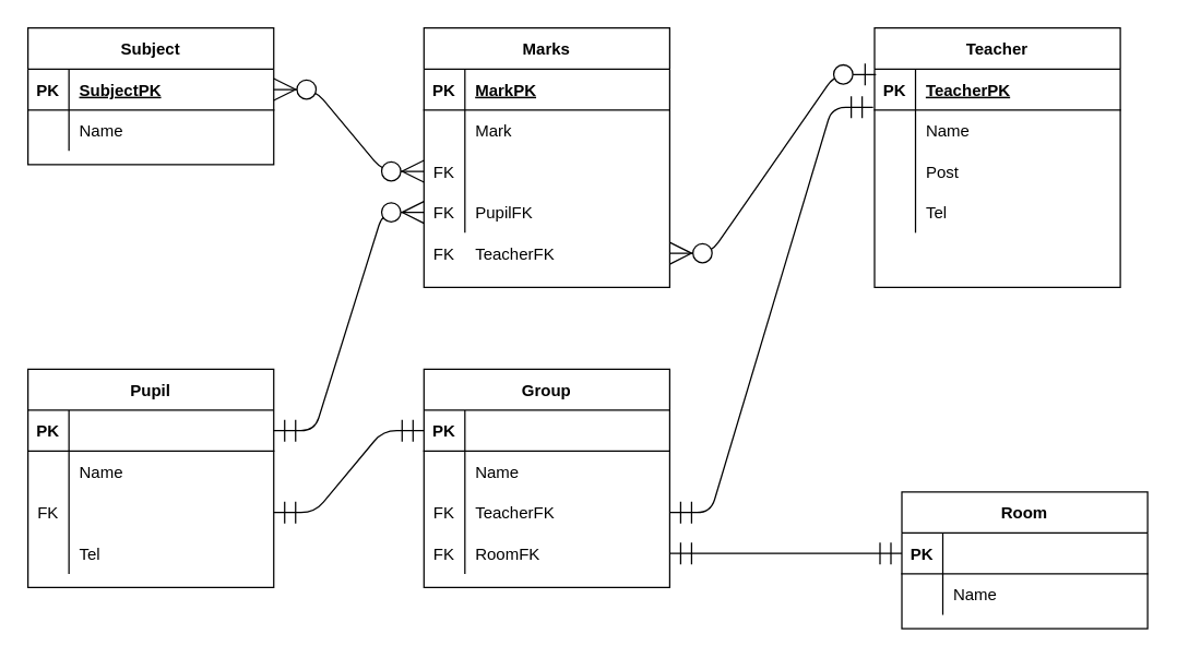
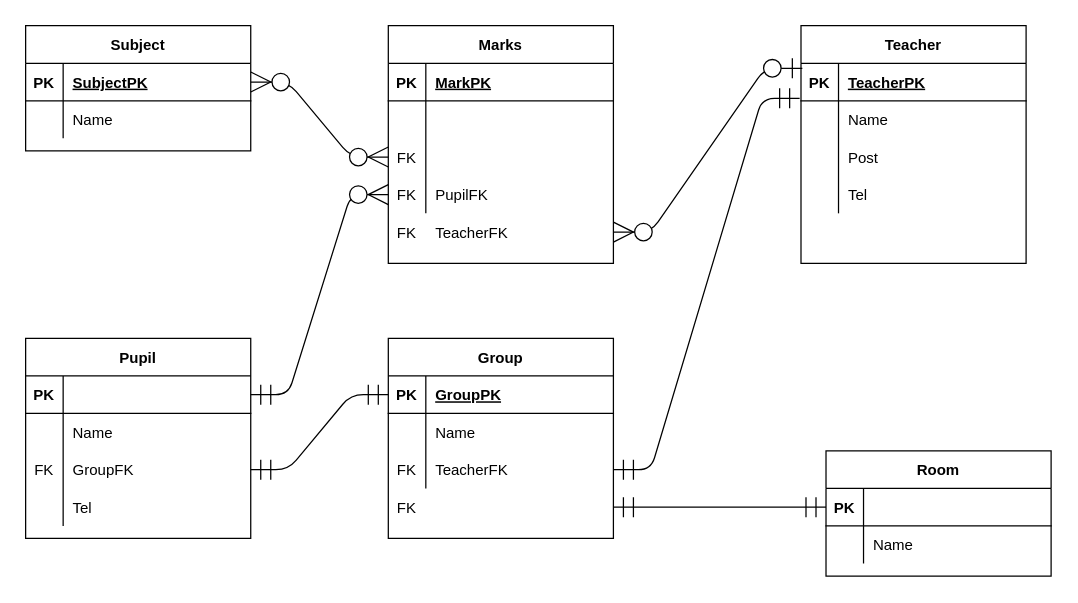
  <mxCell id="0" />
  <mxCell id="1" parent="0" />
  <mxCell id="2" value="Pupil" style="shape=table;startSize=30;container=1;collapsible=1;childLayout=tableLayout;fixedRows=1;rowLines=0;fontStyle=1;align=center;resizeLast=1;hachureGap=4;pointerEvents=0;" vertex="1" parent="1"><mxGeometry x="20" y="270" width="180" height="160" as="geometry" /></mxCell>
  <mxCell id="3" value="" style="shape=partialRectangle;collapsible=0;dropTarget=0;pointerEvents=0;fillColor=none;top=0;left=0;bottom=1;right=0;points=[[0,0.5],[1,0.5]];portConstraint=eastwest;" vertex="1" parent="2"><mxGeometry y="30" width="180" height="30" as="geometry" /></mxCell>
  <mxCell id="4" value="PK" style="shape=partialRectangle;connectable=0;fillColor=none;top=0;left=0;bottom=0;right=0;fontStyle=1;overflow=hidden;" vertex="1" parent="3"><mxGeometry width="30" height="30" as="geometry"><mxRectangle width="30" height="30" as="alternateBounds" /></mxGeometry></mxCell>
  <mxCell id="5" value="" style="shape=partialRectangle;collapsible=0;dropTarget=0;pointerEvents=0;fillColor=none;top=0;left=0;bottom=0;right=0;points=[[0,0.5],[1,0.5]];portConstraint=eastwest;" vertex="1" parent="2"><mxGeometry y="60" width="180" height="30" as="geometry" /></mxCell>
  <mxCell id="6" value="" style="shape=partialRectangle;connectable=0;fillColor=none;top=0;left=0;bottom=0;right=0;editable=1;overflow=hidden;" vertex="1" parent="5"><mxGeometry width="30" height="30" as="geometry"><mxRectangle width="30" height="30" as="alternateBounds" /></mxGeometry></mxCell>
  <mxCell id="7" value="Name" style="shape=partialRectangle;connectable=0;fillColor=none;top=0;left=0;bottom=0;right=0;align=left;spacingLeft=6;overflow=hidden;" vertex="1" parent="5"><mxGeometry x="30" width="150" height="30" as="geometry"><mxRectangle width="150" height="30" as="alternateBounds" /></mxGeometry></mxCell>
  <mxCell id="8" value="" style="shape=partialRectangle;collapsible=0;dropTarget=0;pointerEvents=0;fillColor=none;top=0;left=0;bottom=0;right=0;points=[[0,0.5],[1,0.5]];portConstraint=eastwest;" vertex="1" parent="2"><mxGeometry y="90" width="180" height="30" as="geometry" /></mxCell>
  <mxCell id="9" value="FK" style="shape=partialRectangle;connectable=0;fillColor=none;top=0;left=0;bottom=0;right=0;editable=1;overflow=hidden;" vertex="1" parent="8"><mxGeometry width="30" height="30" as="geometry"><mxRectangle width="30" height="30" as="alternateBounds" /></mxGeometry></mxCell>
+ <mxCell id="10" value="GroupFK" style="shape=partialRectangle;connectable=0;fillColor=none;top=0;left=0;bottom=0;right=0;align=left;spacingLeft=6;overflow=hidden;" vertex="1" parent="8"><mxGeometry x="30" width="150" height="30" as="geometry"><mxRectangle width="150" height="30" as="alternateBounds" /></mxGeometry></mxCell>
  <mxCell id="11" value="" style="shape=partialRectangle;collapsible=0;dropTarget=0;pointerEvents=0;fillColor=none;top=0;left=0;bottom=0;right=0;points=[[0,0.5],[1,0.5]];portConstraint=eastwest;" vertex="1" parent="2"><mxGeometry y="120" width="180" height="30" as="geometry" /></mxCell>
  <mxCell id="12" value="" style="shape=partialRectangle;connectable=0;fillColor=none;top=0;left=0;bottom=0;right=0;editable=1;overflow=hidden;" vertex="1" parent="11"><mxGeometry width="30" height="30" as="geometry"><mxRectangle width="30" height="30" as="alternateBounds" /></mxGeometry></mxCell>
  <mxCell id="13" value="Tel" style="shape=partialRectangle;connectable=0;fillColor=none;top=0;left=0;bottom=0;right=0;align=left;spacingLeft=6;overflow=hidden;" vertex="1" parent="11"><mxGeometry x="30" width="150" height="30" as="geometry"><mxRectangle width="150" height="30" as="alternateBounds" /></mxGeometry></mxCell>
  <mxCell id="14" value="Room" style="shape=table;startSize=30;container=1;collapsible=1;childLayout=tableLayout;fixedRows=1;rowLines=0;fontStyle=1;align=center;resizeLast=1;hachureGap=4;pointerEvents=0;" vertex="1" parent="1"><mxGeometry x="660" y="360" width="180" height="100" as="geometry" /></mxCell>
  <mxCell id="15" value="" style="shape=partialRectangle;collapsible=0;dropTarget=0;pointerEvents=0;fillColor=none;top=0;left=0;bottom=1;right=0;points=[[0,0.5],[1,0.5]];portConstraint=eastwest;" vertex="1" parent="14"><mxGeometry y="30" width="180" height="30" as="geometry" /></mxCell>
  <mxCell id="16" value="PK" style="shape=partialRectangle;connectable=0;fillColor=none;top=0;left=0;bottom=0;right=0;fontStyle=1;overflow=hidden;" vertex="1" parent="15"><mxGeometry width="30" height="30" as="geometry"><mxRectangle width="30" height="30" as="alternateBounds" /></mxGeometry></mxCell>
  <mxCell id="17" value="" style="shape=partialRectangle;collapsible=0;dropTarget=0;pointerEvents=0;fillColor=none;top=0;left=0;bottom=0;right=0;points=[[0,0.5],[1,0.5]];portConstraint=eastwest;" vertex="1" parent="14"><mxGeometry y="60" width="180" height="30" as="geometry" /></mxCell>
  <mxCell id="18" value="" style="shape=partialRectangle;connectable=0;fillColor=none;top=0;left=0;bottom=0;right=0;editable=1;overflow=hidden;" vertex="1" parent="17"><mxGeometry width="30" height="30" as="geometry"><mxRectangle width="30" height="30" as="alternateBounds" /></mxGeometry></mxCell>
  <mxCell id="19" value="Name" style="shape=partialRectangle;connectable=0;fillColor=none;top=0;left=0;bottom=0;right=0;align=left;spacingLeft=6;overflow=hidden;" vertex="1" parent="17"><mxGeometry x="30" width="150" height="30" as="geometry"><mxRectangle width="150" height="30" as="alternateBounds" /></mxGeometry></mxCell>
  <mxCell id="20" value="Subject" style="shape=table;startSize=30;container=1;collapsible=1;childLayout=tableLayout;fixedRows=1;rowLines=0;fontStyle=1;align=center;resizeLast=1;hachureGap=4;pointerEvents=0;" vertex="1" parent="1"><mxGeometry x="20" y="20" width="180" height="100" as="geometry" /></mxCell>
  <mxCell id="21" value="" style="shape=partialRectangle;collapsible=0;dropTarget=0;pointerEvents=0;fillColor=none;top=0;left=0;bottom=1;right=0;points=[[0,0.5],[1,0.5]];portConstraint=eastwest;" vertex="1" parent="20"><mxGeometry y="30" width="180" height="30" as="geometry" /></mxCell>
  <mxCell id="22" value="PK" style="shape=partialRectangle;connectable=0;fillColor=none;top=0;left=0;bottom=0;right=0;fontStyle=1;overflow=hidden;" vertex="1" parent="21"><mxGeometry width="30" height="30" as="geometry"><mxRectangle width="30" height="30" as="alternateBounds" /></mxGeometry></mxCell>
  <mxCell id="23" value="SubjectPK" style="shape=partialRectangle;connectable=0;fillColor=none;top=0;left=0;bottom=0;right=0;align=left;spacingLeft=6;fontStyle=5;overflow=hidden;" vertex="1" parent="21"><mxGeometry x="30" width="150" height="30" as="geometry"><mxRectangle width="150" height="30" as="alternateBounds" /></mxGeometry></mxCell>
  <mxCell id="24" value="" style="shape=partialRectangle;collapsible=0;dropTarget=0;pointerEvents=0;fillColor=none;top=0;left=0;bottom=0;right=0;points=[[0,0.5],[1,0.5]];portConstraint=eastwest;" vertex="1" parent="20"><mxGeometry y="60" width="180" height="30" as="geometry" /></mxCell>
  <mxCell id="25" value="" style="shape=partialRectangle;connectable=0;fillColor=none;top=0;left=0;bottom=0;right=0;editable=1;overflow=hidden;" vertex="1" parent="24"><mxGeometry width="30" height="30" as="geometry"><mxRectangle width="30" height="30" as="alternateBounds" /></mxGeometry></mxCell>
  <mxCell id="26" value="Name" style="shape=partialRectangle;connectable=0;fillColor=none;top=0;left=0;bottom=0;right=0;align=left;spacingLeft=6;overflow=hidden;" vertex="1" parent="24"><mxGeometry x="30" width="150" height="30" as="geometry"><mxRectangle width="150" height="30" as="alternateBounds" /></mxGeometry></mxCell>
  <mxCell id="27" value="Group" style="shape=table;startSize=30;container=1;collapsible=1;childLayout=tableLayout;fixedRows=1;rowLines=0;fontStyle=1;align=center;resizeLast=1;hachureGap=4;pointerEvents=0;" vertex="1" parent="1"><mxGeometry x="310" y="270" width="180" height="160" as="geometry" /></mxCell>
  <mxCell id="28" value="" style="shape=partialRectangle;collapsible=0;dropTarget=0;pointerEvents=0;fillColor=none;top=0;left=0;bottom=1;right=0;points=[[0,0.5],[1,0.5]];portConstraint=eastwest;" vertex="1" parent="27"><mxGeometry y="30" width="180" height="30" as="geometry" /></mxCell>
  <mxCell id="29" value="PK" style="shape=partialRectangle;connectable=0;fillColor=none;top=0;left=0;bottom=0;right=0;fontStyle=1;overflow=hidden;" vertex="1" parent="28"><mxGeometry width="30" height="30" as="geometry"><mxRectangle width="30" height="30" as="alternateBounds" /></mxGeometry></mxCell>
+ <mxCell id="30" value="GroupPK" style="shape=partialRectangle;connectable=0;fillColor=none;top=0;left=0;bottom=0;right=0;align=left;spacingLeft=6;fontStyle=5;overflow=hidden;" vertex="1" parent="28"><mxGeometry x="30" width="150" height="30" as="geometry"><mxRectangle width="150" height="30" as="alternateBounds" /></mxGeometry></mxCell>
  <mxCell id="31" value="" style="shape=partialRectangle;collapsible=0;dropTarget=0;pointerEvents=0;fillColor=none;top=0;left=0;bottom=0;right=0;points=[[0,0.5],[1,0.5]];portConstraint=eastwest;" vertex="1" parent="27"><mxGeometry y="60" width="180" height="30" as="geometry" /></mxCell>
  <mxCell id="32" value="" style="shape=partialRectangle;connectable=0;fillColor=none;top=0;left=0;bottom=0;right=0;editable=1;overflow=hidden;" vertex="1" parent="31"><mxGeometry width="30" height="30" as="geometry"><mxRectangle width="30" height="30" as="alternateBounds" /></mxGeometry></mxCell>
  <mxCell id="33" value="Name" style="shape=partialRectangle;connectable=0;fillColor=none;top=0;left=0;bottom=0;right=0;align=left;spacingLeft=6;overflow=hidden;" vertex="1" parent="31"><mxGeometry x="30" width="150" height="30" as="geometry"><mxRectangle width="150" height="30" as="alternateBounds" /></mxGeometry></mxCell>
  <mxCell id="34" value="" style="shape=partialRectangle;collapsible=0;dropTarget=0;pointerEvents=0;fillColor=none;top=0;left=0;bottom=0;right=0;points=[[0,0.5],[1,0.5]];portConstraint=eastwest;" vertex="1" parent="27"><mxGeometry y="90" width="180" height="30" as="geometry" /></mxCell>
  <mxCell id="35" value="FK" style="shape=partialRectangle;connectable=0;fillColor=none;top=0;left=0;bottom=0;right=0;editable=1;overflow=hidden;" vertex="1" parent="34"><mxGeometry width="30" height="30" as="geometry"><mxRectangle width="30" height="30" as="alternateBounds" /></mxGeometry></mxCell>
  <mxCell id="36" value="TeacherFK" style="shape=partialRectangle;connectable=0;fillColor=none;top=0;left=0;bottom=0;right=0;align=left;spacingLeft=6;overflow=hidden;" vertex="1" parent="34"><mxGeometry x="30" width="150" height="30" as="geometry"><mxRectangle width="150" height="30" as="alternateBounds" /></mxGeometry></mxCell>
  <mxCell id="37" value="" style="shape=partialRectangle;collapsible=0;dropTarget=0;pointerEvents=0;fillColor=none;top=0;left=0;bottom=0;right=0;points=[[0,0.5],[1,0.5]];portConstraint=eastwest;" vertex="1" parent="27"><mxGeometry y="120" width="180" height="30" as="geometry" /></mxCell>
  <mxCell id="38" value="FK" style="shape=partialRectangle;connectable=0;fillColor=none;top=0;left=0;bottom=0;right=0;editable=1;overflow=hidden;" vertex="1" parent="37"><mxGeometry width="30" height="30" as="geometry"><mxRectangle width="30" height="30" as="alternateBounds" /></mxGeometry></mxCell>
- <mxCell id="39" value="RoomFK" style="shape=partialRectangle;connectable=0;fillColor=none;top=0;left=0;bottom=0;right=0;align=left;spacingLeft=6;overflow=hidden;" vertex="1" parent="37"><mxGeometry x="30" width="150" height="30" as="geometry"><mxRectangle width="150" height="30" as="alternateBounds" /></mxGeometry></mxCell>
  <mxCell id="40" value="" style="group" vertex="1" connectable="0" parent="1"><mxGeometry x="310" y="20" width="180" height="190" as="geometry" /></mxCell>
  <mxCell id="41" value="Marks" style="shape=table;startSize=30;container=1;collapsible=1;childLayout=tableLayout;fixedRows=1;rowLines=0;fontStyle=1;align=center;resizeLast=1;hachureGap=4;pointerEvents=0;" vertex="1" parent="40"><mxGeometry width="180" height="190" as="geometry" /></mxCell>
  <mxCell id="42" value="" style="shape=partialRectangle;collapsible=0;dropTarget=0;pointerEvents=0;fillColor=none;top=0;left=0;bottom=1;right=0;points=[[0,0.5],[1,0.5]];portConstraint=eastwest;" vertex="1" parent="41"><mxGeometry y="30" width="180" height="30" as="geometry" /></mxCell>
  <mxCell id="43" value="PK" style="shape=partialRectangle;connectable=0;fillColor=none;top=0;left=0;bottom=0;right=0;fontStyle=1;overflow=hidden;" vertex="1" parent="42"><mxGeometry width="30" height="30" as="geometry"><mxRectangle width="30" height="30" as="alternateBounds" /></mxGeometry></mxCell>
  <mxCell id="44" value="MarkPK" style="shape=partialRectangle;connectable=0;fillColor=none;top=0;left=0;bottom=0;right=0;align=left;spacingLeft=6;fontStyle=5;overflow=hidden;" vertex="1" parent="42"><mxGeometry x="30" width="150" height="30" as="geometry"><mxRectangle width="150" height="30" as="alternateBounds" /></mxGeometry></mxCell>
  <mxCell id="45" value="" style="shape=partialRectangle;collapsible=0;dropTarget=0;pointerEvents=0;fillColor=none;top=0;left=0;bottom=0;right=0;points=[[0,0.5],[1,0.5]];portConstraint=eastwest;" vertex="1" parent="41"><mxGeometry y="60" width="180" height="30" as="geometry" /></mxCell>
  <mxCell id="46" value="" style="shape=partialRectangle;connectable=0;fillColor=none;top=0;left=0;bottom=0;right=0;editable=1;overflow=hidden;" vertex="1" parent="45"><mxGeometry width="30" height="30" as="geometry"><mxRectangle width="30" height="30" as="alternateBounds" /></mxGeometry></mxCell>
- <mxCell id="47" value="Mark" style="shape=partialRectangle;connectable=0;fillColor=none;top=0;left=0;bottom=0;right=0;align=left;spacingLeft=6;overflow=hidden;" vertex="1" parent="45"><mxGeometry x="30" width="150" height="30" as="geometry"><mxRectangle width="150" height="30" as="alternateBounds" /></mxGeometry></mxCell>
  <mxCell id="48" value="" style="shape=partialRectangle;collapsible=0;dropTarget=0;pointerEvents=0;fillColor=none;top=0;left=0;bottom=0;right=0;points=[[0,0.5],[1,0.5]];portConstraint=eastwest;" vertex="1" parent="41"><mxGeometry y="90" width="180" height="30" as="geometry" /></mxCell>
  <mxCell id="49" value="FK" style="shape=partialRectangle;connectable=0;fillColor=none;top=0;left=0;bottom=0;right=0;editable=1;overflow=hidden;" vertex="1" parent="48"><mxGeometry width="30" height="30" as="geometry"><mxRectangle width="30" height="30" as="alternateBounds" /></mxGeometry></mxCell>
  <mxCell id="50" value="" style="shape=partialRectangle;collapsible=0;dropTarget=0;pointerEvents=0;fillColor=none;top=0;left=0;bottom=0;right=0;points=[[0,0.5],[1,0.5]];portConstraint=eastwest;" vertex="1" parent="41"><mxGeometry y="120" width="180" height="30" as="geometry" /></mxCell>
  <mxCell id="51" value="FK" style="shape=partialRectangle;connectable=0;fillColor=none;top=0;left=0;bottom=0;right=0;editable=1;overflow=hidden;" vertex="1" parent="50"><mxGeometry width="30" height="30" as="geometry"><mxRectangle width="30" height="30" as="alternateBounds" /></mxGeometry></mxCell>
  <mxCell id="52" value="PupilFK" style="shape=partialRectangle;connectable=0;fillColor=none;top=0;left=0;bottom=0;right=0;align=left;spacingLeft=6;overflow=hidden;" vertex="1" parent="50"><mxGeometry x="30" width="150" height="30" as="geometry"><mxRectangle width="150" height="30" as="alternateBounds" /></mxGeometry></mxCell>
  <mxCell id="53" value="" style="shape=partialRectangle;collapsible=0;dropTarget=0;pointerEvents=0;fillColor=none;top=0;left=0;bottom=0;right=0;points=[[0,0.5],[1,0.5]];portConstraint=eastwest;" vertex="1" parent="40"><mxGeometry y="150" width="180" height="30" as="geometry" /></mxCell>
  <mxCell id="54" value="FK" style="shape=partialRectangle;connectable=0;fillColor=none;top=0;left=0;bottom=0;right=0;editable=1;overflow=hidden;" vertex="1" parent="53"><mxGeometry width="30" height="30" as="geometry"><mxRectangle width="30" height="30" as="alternateBounds" /></mxGeometry></mxCell>
  <mxCell id="55" value="TeacherFK" style="shape=partialRectangle;connectable=0;fillColor=none;top=0;left=0;bottom=0;right=0;align=left;spacingLeft=6;overflow=hidden;" vertex="1" parent="53"><mxGeometry x="30" width="150" height="30" as="geometry"><mxRectangle width="150" height="30" as="alternateBounds" /></mxGeometry></mxCell>
  <mxCell id="56" value="" style="group" vertex="1" connectable="0" parent="1"><mxGeometry x="640" y="20" width="180" height="190" as="geometry" /></mxCell>
  <mxCell id="57" value="Teacher" style="shape=table;startSize=30;container=1;collapsible=1;childLayout=tableLayout;fixedRows=1;rowLines=0;fontStyle=1;align=center;resizeLast=1;hachureGap=4;pointerEvents=0;" vertex="1" parent="56"><mxGeometry width="180" height="190" as="geometry" /></mxCell>
  <mxCell id="58" value="" style="shape=partialRectangle;collapsible=0;dropTarget=0;pointerEvents=0;fillColor=none;top=0;left=0;bottom=1;right=0;points=[[0,0.5],[1,0.5]];portConstraint=eastwest;" vertex="1" parent="57"><mxGeometry y="30" width="180" height="30" as="geometry" /></mxCell>
  <mxCell id="59" value="PK" style="shape=partialRectangle;connectable=0;fillColor=none;top=0;left=0;bottom=0;right=0;fontStyle=1;overflow=hidden;" vertex="1" parent="58"><mxGeometry width="30" height="30" as="geometry"><mxRectangle width="30" height="30" as="alternateBounds" /></mxGeometry></mxCell>
  <mxCell id="60" value="TeacherPK" style="shape=partialRectangle;connectable=0;fillColor=none;top=0;left=0;bottom=0;right=0;align=left;spacingLeft=6;fontStyle=5;overflow=hidden;" vertex="1" parent="58"><mxGeometry x="30" width="150" height="30" as="geometry"><mxRectangle width="150" height="30" as="alternateBounds" /></mxGeometry></mxCell>
  <mxCell id="61" value="" style="shape=partialRectangle;collapsible=0;dropTarget=0;pointerEvents=0;fillColor=none;top=0;left=0;bottom=0;right=0;points=[[0,0.5],[1,0.5]];portConstraint=eastwest;" vertex="1" parent="57"><mxGeometry y="60" width="180" height="30" as="geometry" /></mxCell>
  <mxCell id="62" value="" style="shape=partialRectangle;connectable=0;fillColor=none;top=0;left=0;bottom=0;right=0;editable=1;overflow=hidden;" vertex="1" parent="61"><mxGeometry width="30" height="30" as="geometry"><mxRectangle width="30" height="30" as="alternateBounds" /></mxGeometry></mxCell>
  <mxCell id="63" value="Name" style="shape=partialRectangle;connectable=0;fillColor=none;top=0;left=0;bottom=0;right=0;align=left;spacingLeft=6;overflow=hidden;" vertex="1" parent="61"><mxGeometry x="30" width="150" height="30" as="geometry"><mxRectangle width="150" height="30" as="alternateBounds" /></mxGeometry></mxCell>
  <mxCell id="64" value="" style="shape=partialRectangle;collapsible=0;dropTarget=0;pointerEvents=0;fillColor=none;top=0;left=0;bottom=0;right=0;points=[[0,0.5],[1,0.5]];portConstraint=eastwest;" vertex="1" parent="57"><mxGeometry y="90" width="180" height="30" as="geometry" /></mxCell>
  <mxCell id="65" value="" style="shape=partialRectangle;connectable=0;fillColor=none;top=0;left=0;bottom=0;right=0;editable=1;overflow=hidden;" vertex="1" parent="64"><mxGeometry width="30" height="30" as="geometry"><mxRectangle width="30" height="30" as="alternateBounds" /></mxGeometry></mxCell>
  <mxCell id="66" value="Post" style="shape=partialRectangle;connectable=0;fillColor=none;top=0;left=0;bottom=0;right=0;align=left;spacingLeft=6;overflow=hidden;" vertex="1" parent="64"><mxGeometry x="30" width="150" height="30" as="geometry"><mxRectangle width="150" height="30" as="alternateBounds" /></mxGeometry></mxCell>
  <mxCell id="67" value="" style="shape=partialRectangle;collapsible=0;dropTarget=0;pointerEvents=0;fillColor=none;top=0;left=0;bottom=0;right=0;points=[[0,0.5],[1,0.5]];portConstraint=eastwest;" vertex="1" parent="57"><mxGeometry y="120" width="180" height="30" as="geometry" /></mxCell>
  <mxCell id="68" value="" style="shape=partialRectangle;connectable=0;fillColor=none;top=0;left=0;bottom=0;right=0;editable=1;overflow=hidden;" vertex="1" parent="67"><mxGeometry width="30" height="30" as="geometry"><mxRectangle width="30" height="30" as="alternateBounds" /></mxGeometry></mxCell>
  <mxCell id="69" value="Tel" style="shape=partialRectangle;connectable=0;fillColor=none;top=0;left=0;bottom=0;right=0;align=left;spacingLeft=6;overflow=hidden;" vertex="1" parent="67"><mxGeometry x="30" width="150" height="30" as="geometry"><mxRectangle width="150" height="30" as="alternateBounds" /></mxGeometry></mxCell>
  <mxCell id="70" value="" style="shape=partialRectangle;collapsible=0;dropTarget=0;pointerEvents=0;fillColor=none;top=0;left=0;bottom=0;right=0;points=[[0,0.5],[1,0.5]];portConstraint=eastwest;" vertex="1" parent="56"><mxGeometry y="150" width="180" height="30" as="geometry" /></mxCell>
  <mxCell id="71" value="" style="shape=partialRectangle;connectable=0;fillColor=none;top=0;left=0;bottom=0;right=0;editable=1;overflow=hidden;" vertex="1" parent="70"><mxGeometry width="30" height="30" as="geometry"><mxRectangle width="30" height="30" as="alternateBounds" /></mxGeometry></mxCell>
  <mxCell id="72" value="" style="edgeStyle=entityRelationEdgeStyle;fontSize=12;html=1;endArrow=ERzeroToMany;startArrow=ERzeroToOne;startSize=14;endSize=14;sourcePerimeterSpacing=8;targetPerimeterSpacing=8;exitX=0.006;exitY=0.133;exitDx=0;exitDy=0;entryX=1;entryY=0.5;entryDx=0;entryDy=0;exitPerimeter=0;" edge="1" parent="1" source="58" target="53"><mxGeometry width="100" height="100" relative="1" as="geometry"><mxPoint x="440" y="460" as="sourcePoint" /><mxPoint x="540" y="360" as="targetPoint" /></mxGeometry></mxCell>
  <mxCell id="73" value="" style="edgeStyle=entityRelationEdgeStyle;fontSize=12;html=1;endArrow=ERzeroToMany;startArrow=ERmandOne;startSize=14;endSize=14;sourcePerimeterSpacing=8;targetPerimeterSpacing=8;exitX=1;exitY=0.5;exitDx=0;exitDy=0;entryX=0;entryY=0.5;entryDx=0;entryDy=0;" edge="1" parent="1" source="3" target="50"><mxGeometry width="100" height="100" relative="1" as="geometry"><mxPoint x="450" y="360" as="sourcePoint" /><mxPoint x="550" y="260" as="targetPoint" /></mxGeometry></mxCell>
  <mxCell id="74" value="" style="edgeStyle=entityRelationEdgeStyle;fontSize=12;html=1;endArrow=ERmandOne;startArrow=ERmandOne;startSize=14;endSize=14;sourcePerimeterSpacing=8;targetPerimeterSpacing=8;entryX=-0.006;entryY=0.933;entryDx=0;entryDy=0;entryPerimeter=0;exitX=1;exitY=0.5;exitDx=0;exitDy=0;" edge="1" parent="1" source="34" target="58"><mxGeometry width="100" height="100" relative="1" as="geometry"><mxPoint x="450" y="360" as="sourcePoint" /><mxPoint x="550" y="260" as="targetPoint" /></mxGeometry></mxCell>
  <mxCell id="75" value="" style="edgeStyle=entityRelationEdgeStyle;fontSize=12;html=1;endArrow=ERmandOne;startArrow=ERmandOne;startSize=14;endSize=14;sourcePerimeterSpacing=8;targetPerimeterSpacing=8;entryX=0;entryY=0.5;entryDx=0;entryDy=0;exitX=1;exitY=0.5;exitDx=0;exitDy=0;" edge="1" parent="1" source="37" target="15"><mxGeometry width="100" height="100" relative="1" as="geometry"><mxPoint x="450" y="360" as="sourcePoint" /><mxPoint x="550" y="260" as="targetPoint" /></mxGeometry></mxCell>
  <mxCell id="76" value="" style="edgeStyle=entityRelationEdgeStyle;fontSize=12;html=1;endArrow=ERmandOne;startArrow=ERmandOne;startSize=14;endSize=14;sourcePerimeterSpacing=8;targetPerimeterSpacing=8;entryX=0;entryY=0.5;entryDx=0;entryDy=0;exitX=1;exitY=0.5;exitDx=0;exitDy=0;" edge="1" parent="1" source="8" target="28"><mxGeometry width="100" height="100" relative="1" as="geometry"><mxPoint x="500" y="415" as="sourcePoint" /><mxPoint x="670" y="415" as="targetPoint" /></mxGeometry></mxCell>
  <mxCell id="77" value="" style="edgeStyle=entityRelationEdgeStyle;fontSize=12;html=1;endArrow=ERzeroToMany;endFill=1;startArrow=ERzeroToMany;startSize=14;endSize=14;sourcePerimeterSpacing=8;targetPerimeterSpacing=8;exitX=1;exitY=0.5;exitDx=0;exitDy=0;entryX=0;entryY=0.5;entryDx=0;entryDy=0;" edge="1" parent="1" source="21" target="48"><mxGeometry width="100" height="100" relative="1" as="geometry"><mxPoint x="450" y="360" as="sourcePoint" /><mxPoint x="550" y="260" as="targetPoint" /></mxGeometry></mxCell>
